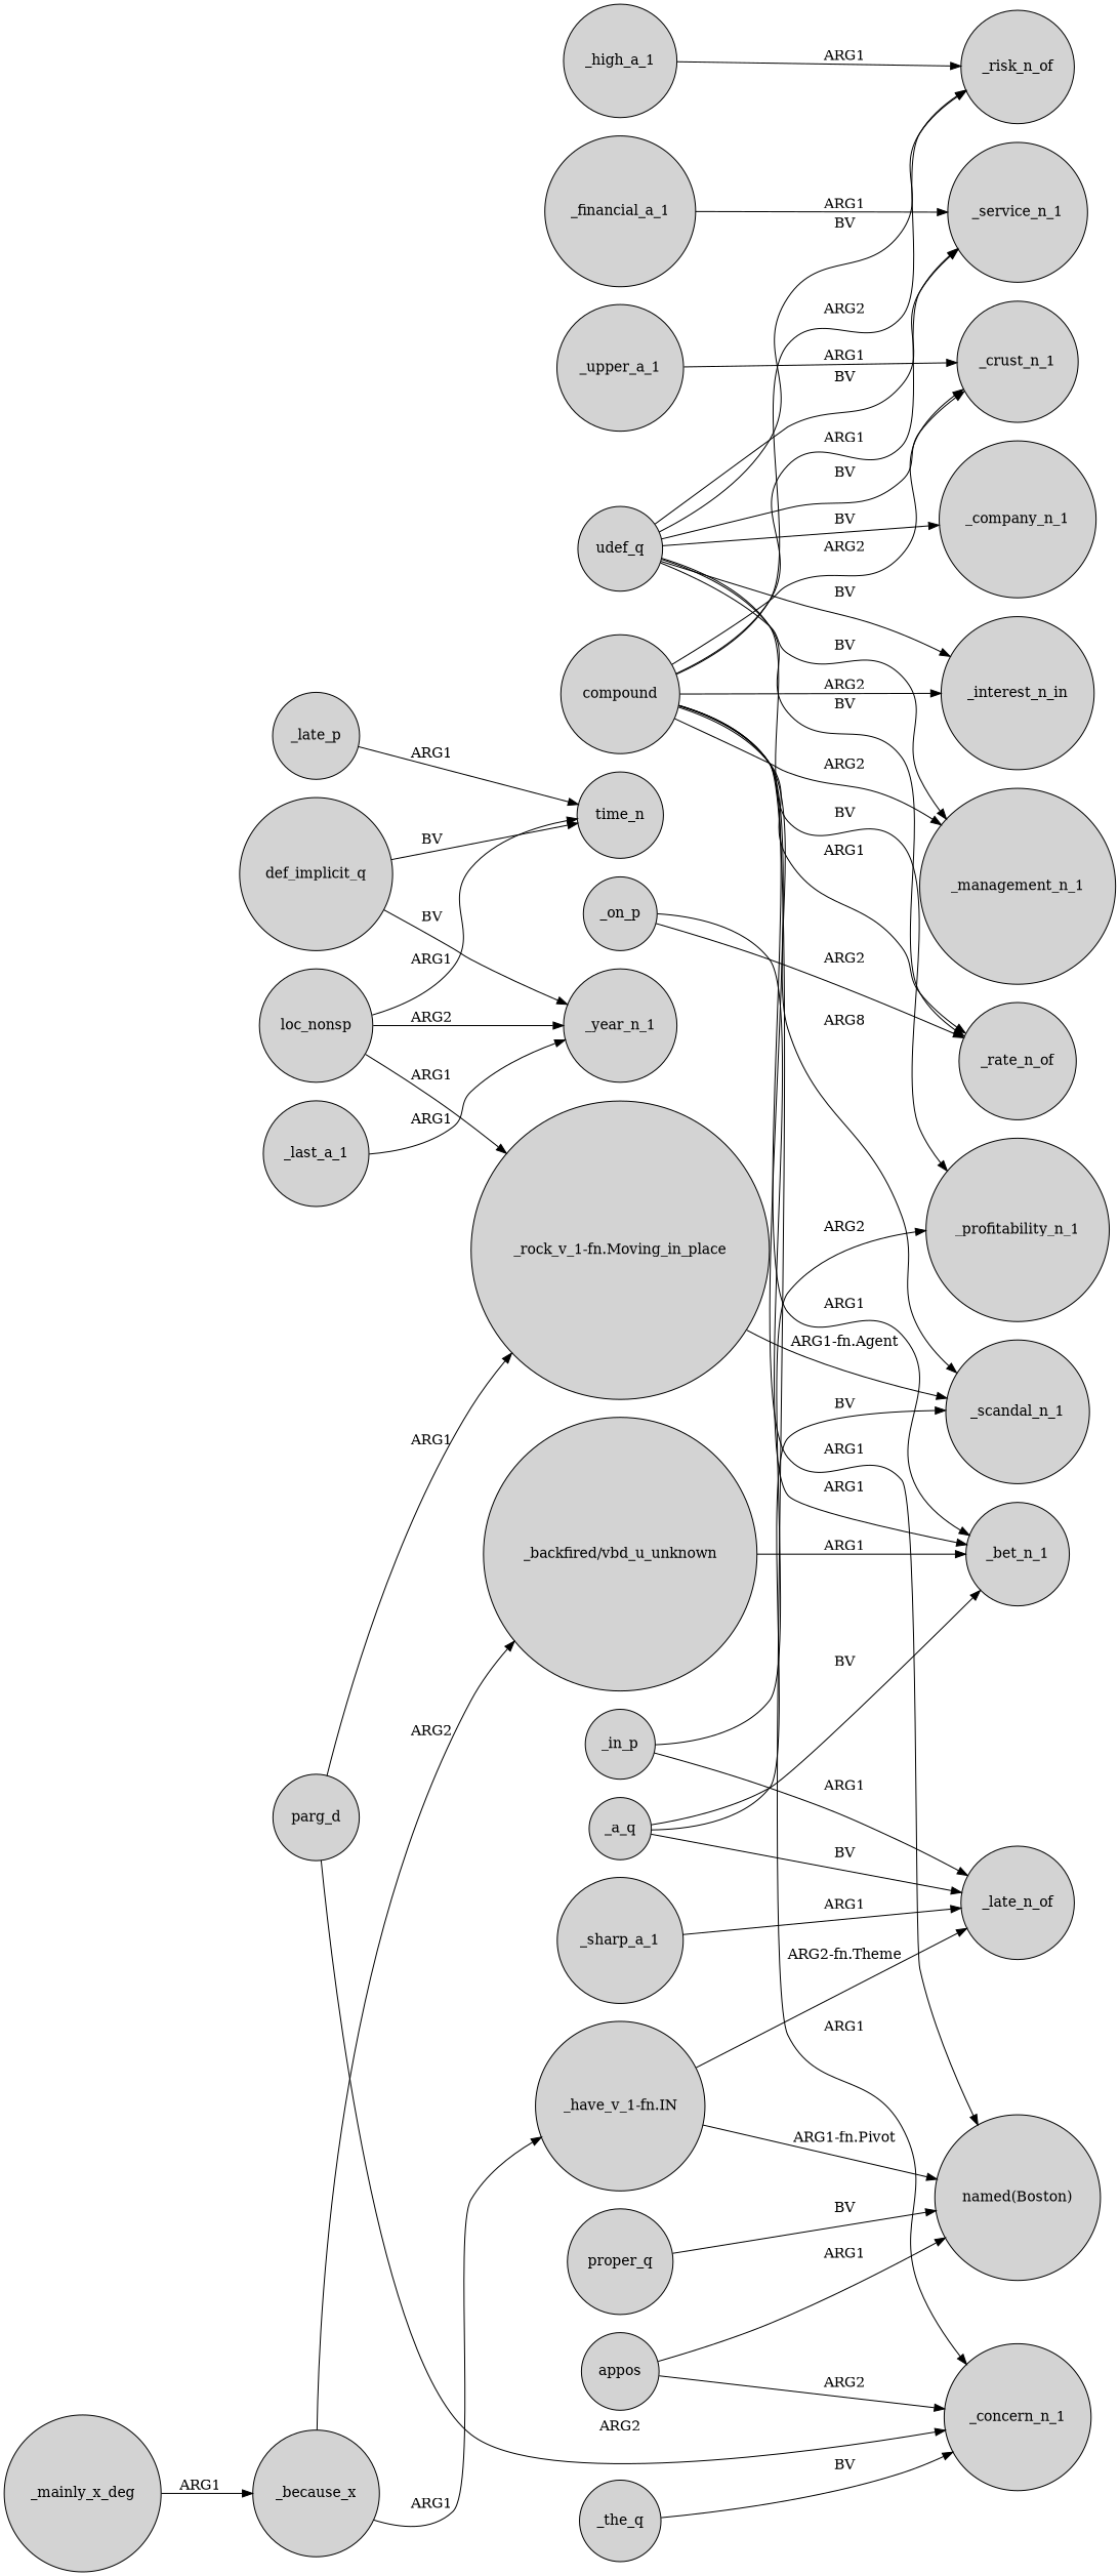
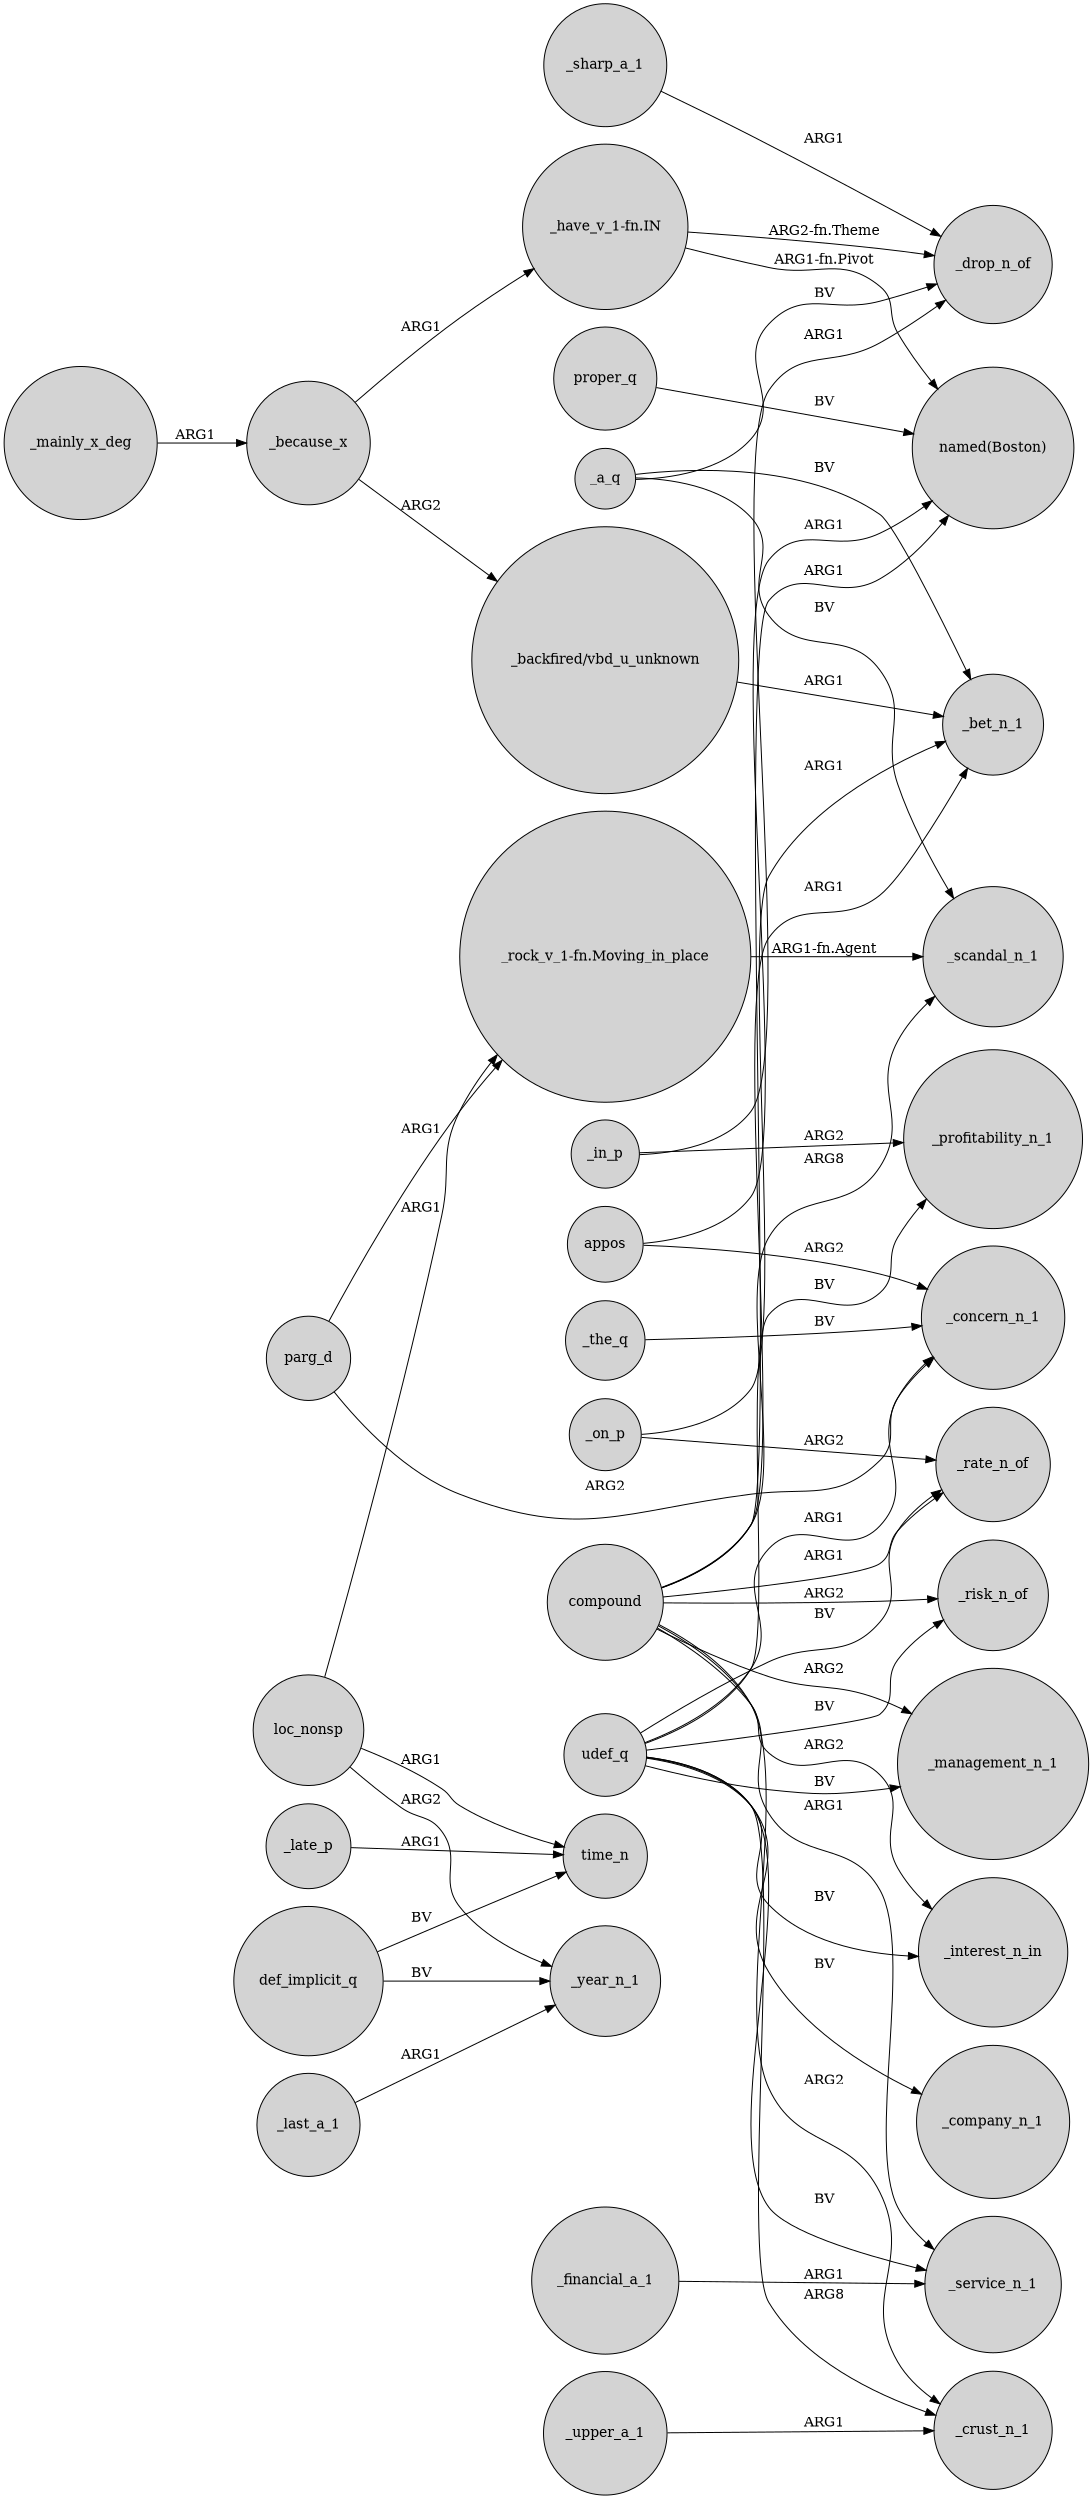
  digraph {
    rankdir=LR
    node [shape=circle style=filled]
    udef_q
    _risk_n_of
    _rate_n_of
    _company_n_1
    _management_n_1
    _service_n_1
    _interest_n_in
    _crust_n_1
    _profitability_n_1
    _late_p
    time_n
-   _high_a_1
    proper_q
    "named(Boston)"
    _on_p
    _bet_n_1
    def_implicit_q
    _year_n_1
    _a_q
-   _drop_n_of [label=_late_n_of]
+   _drop_n_of
    _scandal_n_1
    compound
    _concern_n_1
    "_have_v_1-fn.IN"
    _in_p
    parg_d
    "_rock_v_1-fn.Moving_in_place"
    _because_x
    "_backfired/vbd_u_unknown"
    _financial_a_1
    loc_nonsp
    _the_q
    appos
    _sharp_a_1
    _last_a_1
    _upper_a_1
    _mainly_x_deg
    udef_q -> _risk_n_of [label=BV]
    udef_q -> _rate_n_of [label=BV]
    udef_q -> _company_n_1 [label=BV]
    udef_q -> _management_n_1 [label=BV]
    udef_q -> _service_n_1 [label=BV]
    udef_q -> _interest_n_in [label=BV]
-   udef_q -> _crust_n_1 [label=BV]
+   udef_q -> _crust_n_1 [label=ARG8]
    udef_q -> _profitability_n_1 [label=BV]
    _late_p -> time_n [label=ARG1]
-   _high_a_1 -> _risk_n_of [label=ARG1]
    proper_q -> "named(Boston)" [label=BV]
    _on_p -> _rate_n_of [label=ARG2]
    _on_p -> _bet_n_1 [label=ARG1]
    def_implicit_q -> time_n [label=BV]
    def_implicit_q -> _year_n_1 [label=BV]
    _a_q -> _bet_n_1 [label=BV]
    _a_q -> _drop_n_of [label=BV]
    _a_q -> _scandal_n_1 [label=BV]
    compound -> _risk_n_of [label=ARG2]
    compound -> _rate_n_of [label=ARG1]
    compound -> _management_n_1 [label=ARG2]
    compound -> _service_n_1 [label=ARG1]
    compound -> _interest_n_in [label=ARG2]
    compound -> _crust_n_1 [label=ARG2]
    compound -> "named(Boston)" [label=ARG1]
    compound -> _bet_n_1 [label=ARG1]
    compound -> _scandal_n_1 [label=ARG8]
-   compound -> _concern_n_1 [label=ARG1]
+   udef_q -> _concern_n_1 [label=ARG1]
    "_have_v_1-fn.IN" -> "named(Boston)" [label="ARG1-fn.Pivot"]
    "_have_v_1-fn.IN" -> _drop_n_of [label="ARG2-fn.Theme"]
    _in_p -> _profitability_n_1 [label=ARG2]
    _in_p -> _drop_n_of [label=ARG1]
    parg_d -> _concern_n_1 [label=ARG2]
    parg_d -> "_rock_v_1-fn.Moving_in_place" [label=ARG1]
    "_rock_v_1-fn.Moving_in_place" -> _scandal_n_1 [label="ARG1-fn.Agent"]
    _because_x -> "_have_v_1-fn.IN" [label=ARG1]
    _because_x -> "_backfired/vbd_u_unknown" [label=ARG2]
    "_backfired/vbd_u_unknown" -> _bet_n_1 [label=ARG1]
    _financial_a_1 -> _service_n_1 [label=ARG1]
    loc_nonsp -> time_n [label=ARG1]
    loc_nonsp -> _year_n_1 [label=ARG2]
    loc_nonsp -> "_rock_v_1-fn.Moving_in_place" [label=ARG1]
    _the_q -> _concern_n_1 [label=BV]
    appos -> "named(Boston)" [label=ARG1]
    appos -> _concern_n_1 [label=ARG2]
    _sharp_a_1 -> _drop_n_of [label=ARG1]
    _last_a_1 -> _year_n_1 [label=ARG1]
    _upper_a_1 -> _crust_n_1 [label=ARG1]
    _mainly_x_deg -> _because_x [label=ARG1]
  }
